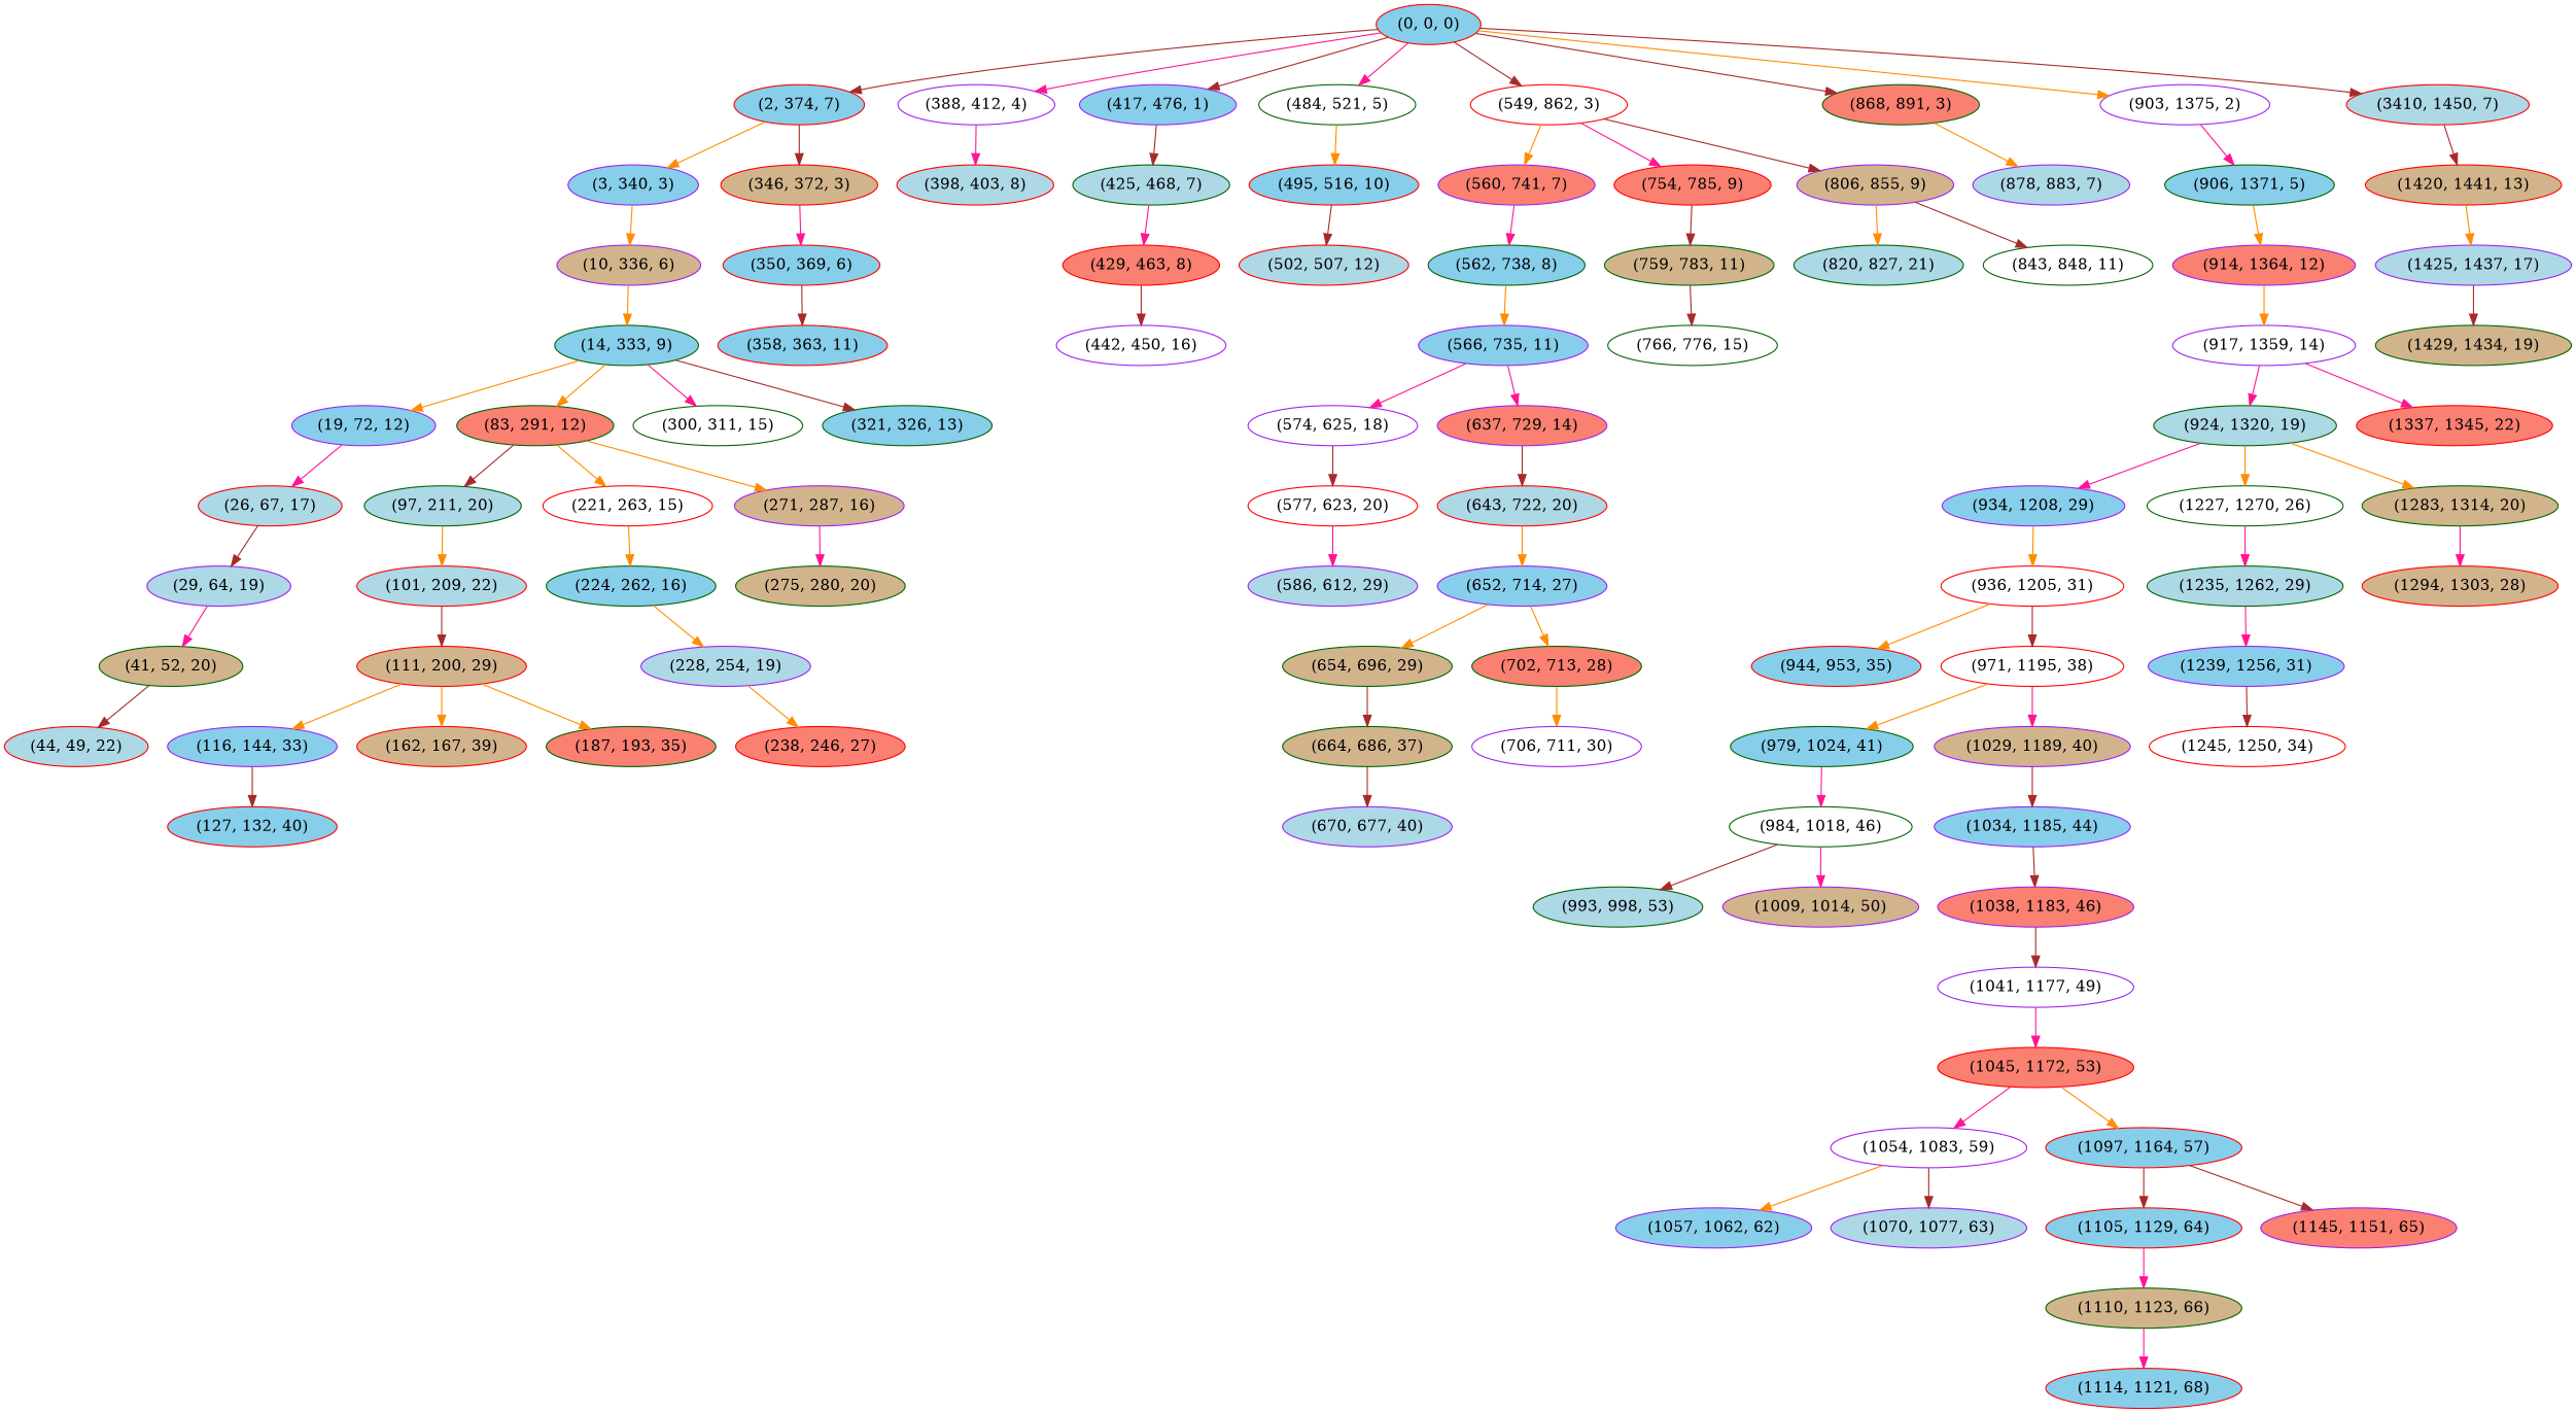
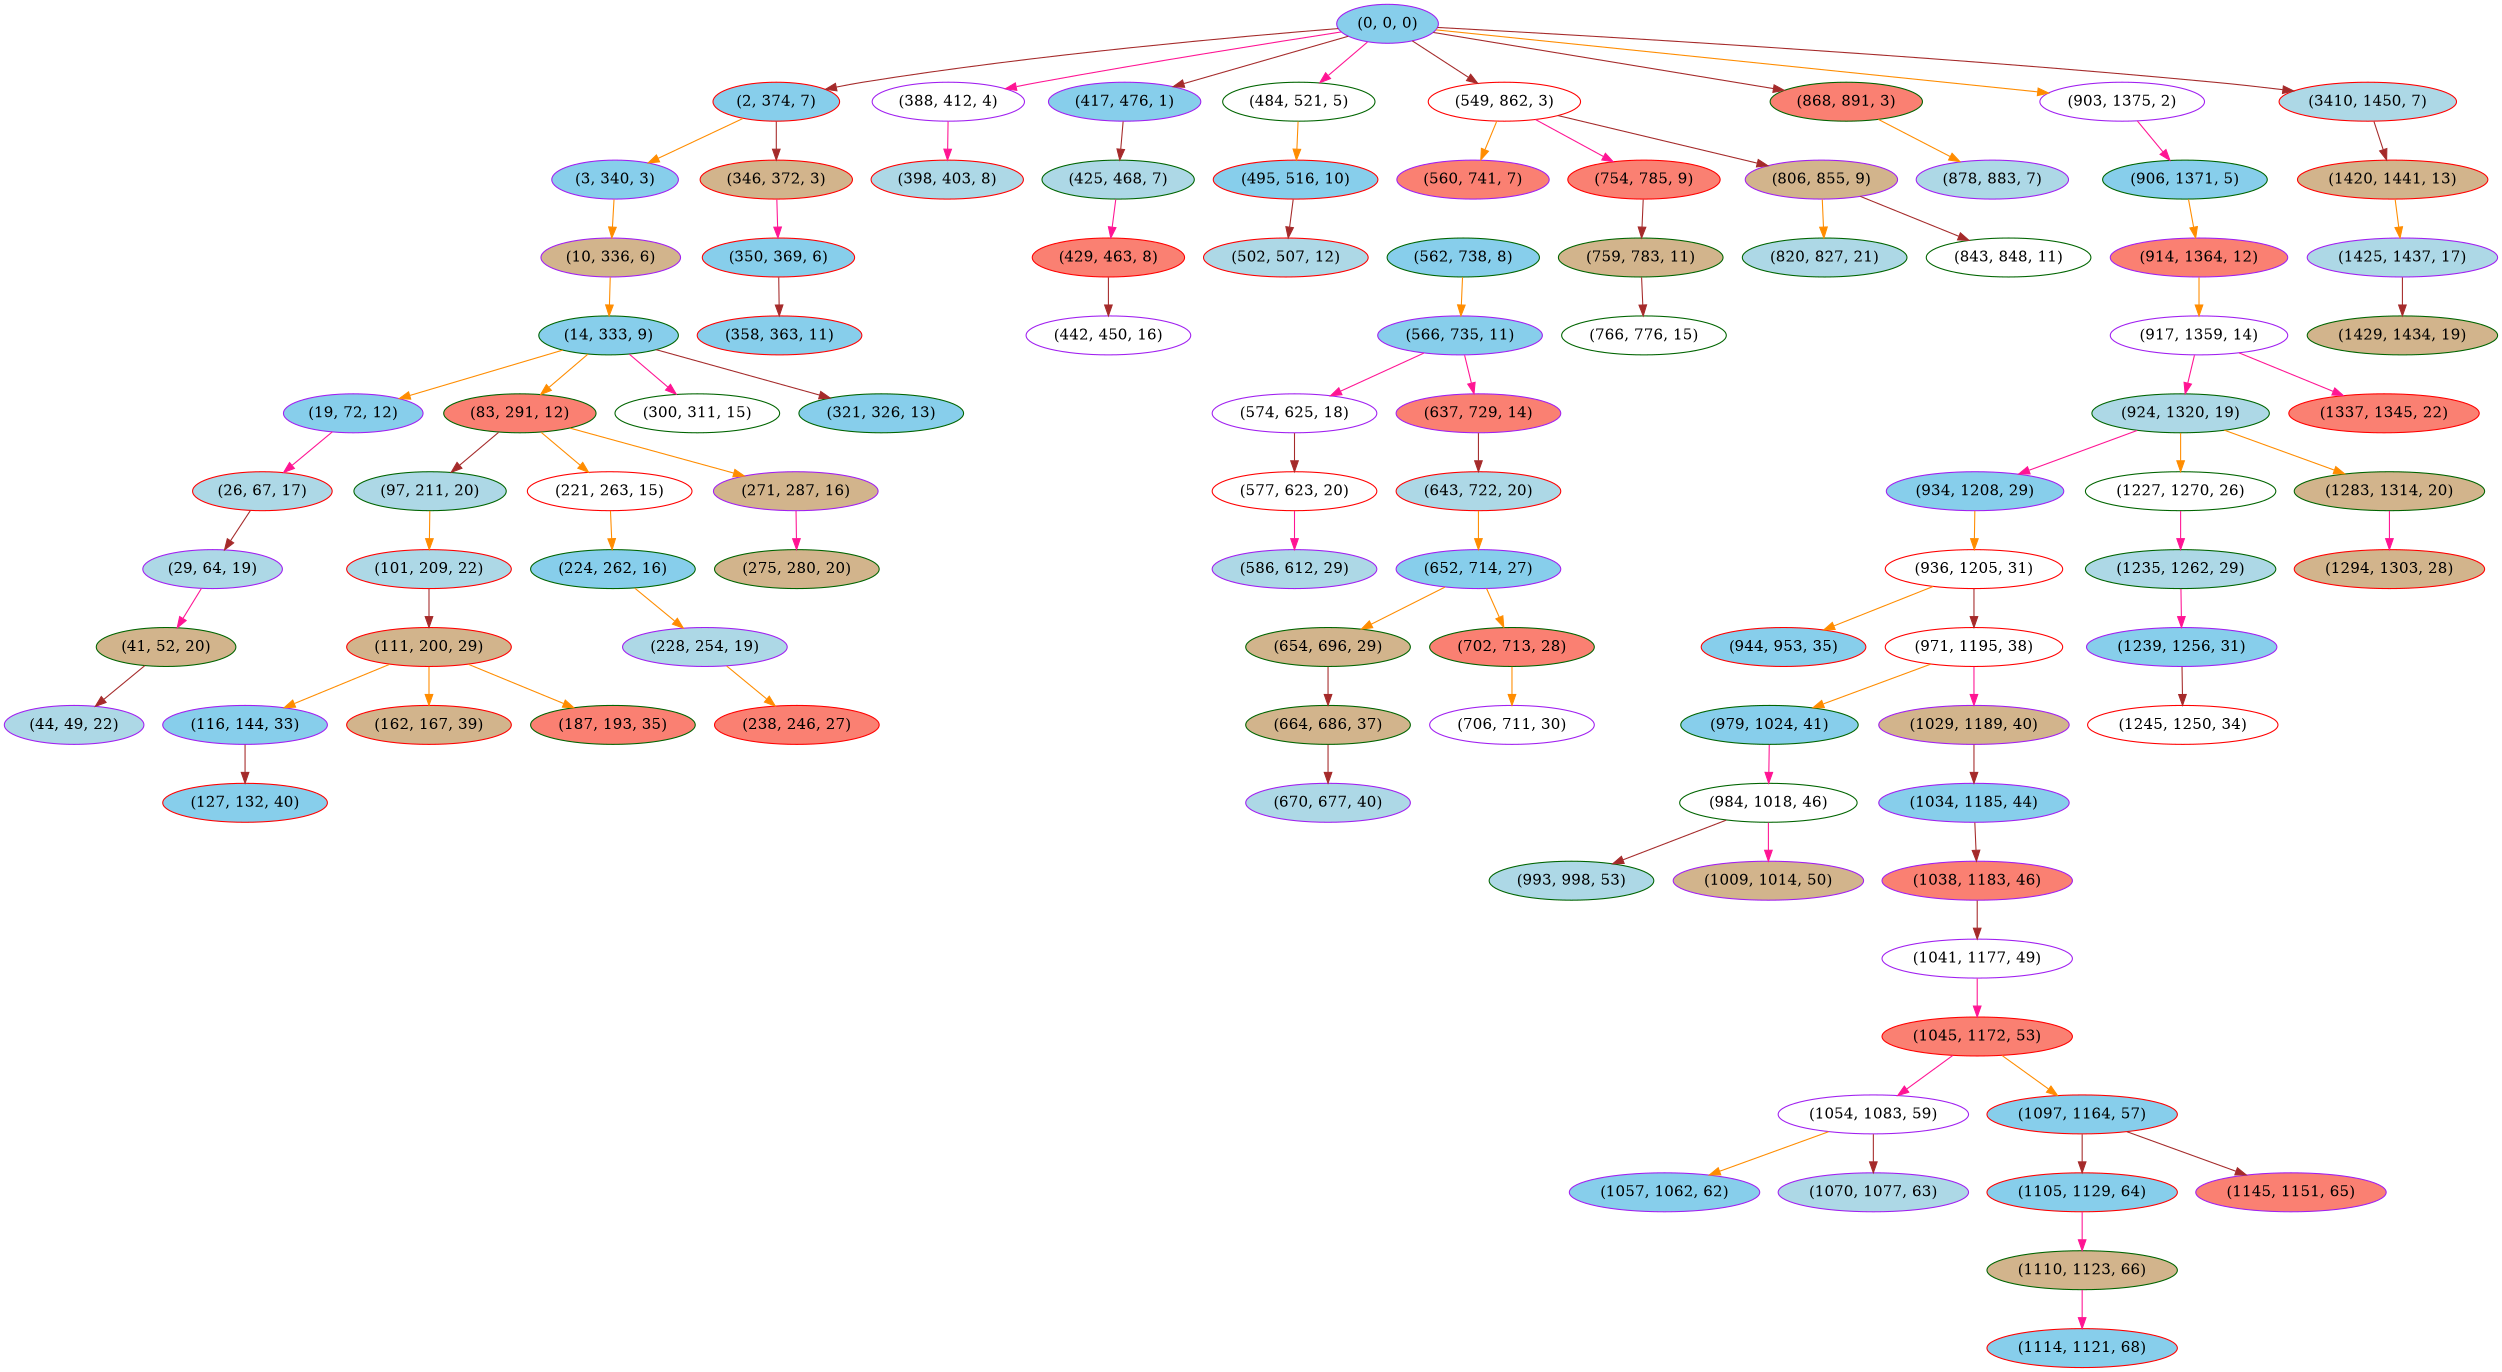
  digraph {
    node [color=purple fillcolor=skyblue style=filled]
    edge [color=brown]
-   "(0, 0, 0)" [color=red]
+   "(0, 0, 0)"
    n2 [color=red label="(2, 374, 7)"]
    "(388, 412, 4)" [fillcolor=white]
    "(417, 476, 1)"
    "(484, 521, 5)" [color=darkgreen fillcolor=white]
    "(549, 862, 3)" [color=red fillcolor=white]
    "(868, 891, 3)" [color=darkgreen fillcolor=salmon]
    "(903, 1375, 2)" [fillcolor=white]
    n9 [color=red fillcolor=lightblue label="(3410, 1450, 7)"]
    "(3, 340, 3)"
    "(346, 372, 3)" [color=red fillcolor=tan]
    "(398, 403, 8)" [color=red fillcolor=lightblue]
    "(425, 468, 7)" [color=darkgreen fillcolor=lightblue]
    "(495, 516, 10)" [color=red]
    "(560, 741, 7)" [fillcolor=salmon]
    "(754, 785, 9)" [color=red fillcolor=salmon]
    "(806, 855, 9)" [fillcolor=tan]
    "(878, 883, 7)" [fillcolor=lightblue]
    "(906, 1371, 5)" [color=darkgreen]
    "(1420, 1441, 13)" [color=red fillcolor=tan]
    "(10, 336, 6)" [fillcolor=tan]
    "(350, 369, 6)" [color=red]
    "(14, 333, 9)" [color=darkgreen]
    "(19, 72, 12)"
    "(83, 291, 12)" [color=darkgreen fillcolor=salmon]
    "(300, 311, 15)" [color=darkgreen fillcolor=white]
    "(321, 326, 13)" [color=darkgreen]
    "(26, 67, 17)" [color=red fillcolor=lightblue]
    "(97, 211, 20)" [color=darkgreen fillcolor=lightblue]
    "(221, 263, 15)" [color=red fillcolor=white]
    "(271, 287, 16)" [fillcolor=tan]
    "(29, 64, 19)" [fillcolor=lightblue]
    "(41, 52, 20)" [color=darkgreen fillcolor=tan]
-   "(44, 49, 22)" [color=red fillcolor=lightblue]
+   "(44, 49, 22)" [fillcolor=lightblue]
    "(101, 209, 22)" [color=red fillcolor=lightblue]
    "(224, 262, 16)" [color=darkgreen]
    "(275, 280, 20)" [color=darkgreen fillcolor=tan]
    "(111, 200, 29)" [color=red fillcolor=tan]
    "(116, 144, 33)"
    "(162, 167, 39)" [color=red fillcolor=tan]
    "(187, 193, 35)" [color=darkgreen fillcolor=salmon]
    "(127, 132, 40)" [color=red]
    "(228, 254, 19)" [fillcolor=lightblue]
    "(238, 246, 27)" [color=red fillcolor=salmon]
    "(358, 363, 11)" [color=red]
    "(429, 463, 8)" [color=red fillcolor=salmon]
    "(442, 450, 16)" [fillcolor=white]
    "(502, 507, 12)" [color=red fillcolor=lightblue]
    "(562, 738, 8)" [color=darkgreen]
    "(759, 783, 11)" [color=darkgreen fillcolor=tan]
    "(820, 827, 21)" [color=darkgreen fillcolor=lightblue]
    "(843, 848, 11)" [color=darkgreen fillcolor=white]
    "(566, 735, 11)"
    "(574, 625, 18)" [fillcolor=white]
    "(637, 729, 14)" [fillcolor=salmon]
    "(577, 623, 20)" [color=red fillcolor=white]
    "(643, 722, 20)" [color=red fillcolor=lightblue]
    "(586, 612, 29)" [fillcolor=lightblue]
    "(652, 714, 27)"
    "(654, 696, 29)" [color=darkgreen fillcolor=tan]
    "(702, 713, 28)" [color=darkgreen fillcolor=salmon]
    "(664, 686, 37)" [color=darkgreen fillcolor=tan]
    "(706, 711, 30)" [fillcolor=white]
    "(670, 677, 40)" [fillcolor=lightblue]
    "(766, 776, 15)" [color=darkgreen fillcolor=white]
    "(914, 1364, 12)" [fillcolor=salmon]
    "(917, 1359, 14)" [fillcolor=white]
    "(924, 1320, 19)" [color=darkgreen fillcolor=lightblue]
    "(1337, 1345, 22)" [color=red fillcolor=salmon]
    "(934, 1208, 29)"
    "(1227, 1270, 26)" [color=darkgreen fillcolor=white]
    "(1283, 1314, 20)" [color=darkgreen fillcolor=tan]
    "(936, 1205, 31)" [color=red fillcolor=white]
    "(1235, 1262, 29)" [color=darkgreen fillcolor=lightblue]
    "(1294, 1303, 28)" [color=red fillcolor=tan]
    "(944, 953, 35)" [color=red]
    "(971, 1195, 38)" [color=red fillcolor=white]
    "(979, 1024, 41)" [color=darkgreen]
    "(1029, 1189, 40)" [fillcolor=tan]
    "(984, 1018, 46)" [color=darkgreen fillcolor=white]
    "(1034, 1185, 44)"
    "(993, 998, 53)" [color=darkgreen fillcolor=lightblue]
    "(1009, 1014, 50)" [fillcolor=tan]
    "(1038, 1183, 46)" [fillcolor=salmon]
    "(1041, 1177, 49)" [fillcolor=white]
    "(1045, 1172, 53)" [color=red fillcolor=salmon]
    "(1054, 1083, 59)" [fillcolor=white]
    "(1097, 1164, 57)" [color=red]
    "(1057, 1062, 62)"
    "(1070, 1077, 63)" [fillcolor=lightblue]
    "(1105, 1129, 64)" [color=red]
    "(1145, 1151, 65)" [fillcolor=salmon]
    "(1110, 1123, 66)" [color=darkgreen fillcolor=tan]
    "(1114, 1121, 68)" [color=red]
    "(1239, 1256, 31)"
    "(1245, 1250, 34)" [color=red fillcolor=white]
    "(1425, 1437, 17)" [fillcolor=lightblue]
    "(1429, 1434, 19)" [color=darkgreen fillcolor=tan]
    "(0, 0, 0)" -> n2
    "(0, 0, 0)" -> "(388, 412, 4)" [color=deeppink]
    "(0, 0, 0)" -> "(417, 476, 1)"
    "(0, 0, 0)" -> "(484, 521, 5)" [color=deeppink]
    "(0, 0, 0)" -> "(549, 862, 3)"
    "(0, 0, 0)" -> "(868, 891, 3)"
    "(0, 0, 0)" -> "(903, 1375, 2)" [color=darkorange]
    "(0, 0, 0)" -> n9
    n2 -> "(3, 340, 3)" [color=darkorange]
    n2 -> "(346, 372, 3)"
    "(388, 412, 4)" -> "(398, 403, 8)" [color=deeppink]
    "(417, 476, 1)" -> "(425, 468, 7)"
    "(484, 521, 5)" -> "(495, 516, 10)" [color=darkorange]
    "(549, 862, 3)" -> "(560, 741, 7)" [color=darkorange]
    "(549, 862, 3)" -> "(754, 785, 9)" [color=deeppink]
    "(549, 862, 3)" -> "(806, 855, 9)"
    "(868, 891, 3)" -> "(878, 883, 7)" [color=darkorange]
    "(903, 1375, 2)" -> "(906, 1371, 5)" [color=deeppink]
    n9 -> "(1420, 1441, 13)"
    "(3, 340, 3)" -> "(10, 336, 6)" [color=darkorange]
    "(346, 372, 3)" -> "(350, 369, 6)" [color=deeppink]
    "(425, 468, 7)" -> "(429, 463, 8)" [color=deeppink]
    "(495, 516, 10)" -> "(502, 507, 12)"
-   "(560, 741, 7)" -> "(562, 738, 8)" [color=deeppink]
    "(754, 785, 9)" -> "(759, 783, 11)"
    "(806, 855, 9)" -> "(820, 827, 21)" [color=darkorange]
    "(806, 855, 9)" -> "(843, 848, 11)"
    "(906, 1371, 5)" -> "(914, 1364, 12)" [color=darkorange]
    "(1420, 1441, 13)" -> "(1425, 1437, 17)" [color=darkorange]
    "(10, 336, 6)" -> "(14, 333, 9)" [color=darkorange]
    "(350, 369, 6)" -> "(358, 363, 11)"
    "(14, 333, 9)" -> "(19, 72, 12)" [color=darkorange]
    "(14, 333, 9)" -> "(83, 291, 12)" [color=darkorange]
    "(14, 333, 9)" -> "(300, 311, 15)" [color=deeppink]
    "(14, 333, 9)" -> "(321, 326, 13)"
    "(19, 72, 12)" -> "(26, 67, 17)" [color=deeppink]
    "(83, 291, 12)" -> "(97, 211, 20)"
    "(83, 291, 12)" -> "(221, 263, 15)" [color=darkorange]
    "(83, 291, 12)" -> "(271, 287, 16)" [color=darkorange]
    "(26, 67, 17)" -> "(29, 64, 19)"
    "(97, 211, 20)" -> "(101, 209, 22)" [color=darkorange]
    "(221, 263, 15)" -> "(224, 262, 16)" [color=darkorange]
    "(271, 287, 16)" -> "(275, 280, 20)" [color=deeppink]
    "(29, 64, 19)" -> "(41, 52, 20)" [color=deeppink]
    "(41, 52, 20)" -> "(44, 49, 22)"
    "(101, 209, 22)" -> "(111, 200, 29)"
    "(224, 262, 16)" -> "(228, 254, 19)" [color=darkorange]
    "(111, 200, 29)" -> "(116, 144, 33)" [color=darkorange]
    "(111, 200, 29)" -> "(162, 167, 39)" [color=darkorange]
    "(111, 200, 29)" -> "(187, 193, 35)" [color=darkorange]
    "(116, 144, 33)" -> "(127, 132, 40)"
    "(228, 254, 19)" -> "(238, 246, 27)" [color=darkorange]
    "(429, 463, 8)" -> "(442, 450, 16)"
    "(562, 738, 8)" -> "(566, 735, 11)" [color=darkorange]
    "(759, 783, 11)" -> "(766, 776, 15)"
    "(566, 735, 11)" -> "(574, 625, 18)" [color=deeppink]
    "(566, 735, 11)" -> "(637, 729, 14)" [color=deeppink]
    "(574, 625, 18)" -> "(577, 623, 20)"
    "(637, 729, 14)" -> "(643, 722, 20)"
    "(577, 623, 20)" -> "(586, 612, 29)" [color=deeppink]
    "(643, 722, 20)" -> "(652, 714, 27)" [color=darkorange]
    "(652, 714, 27)" -> "(654, 696, 29)" [color=darkorange]
    "(652, 714, 27)" -> "(702, 713, 28)" [color=darkorange]
    "(654, 696, 29)" -> "(664, 686, 37)"
    "(702, 713, 28)" -> "(706, 711, 30)" [color=darkorange]
    "(664, 686, 37)" -> "(670, 677, 40)"
    "(914, 1364, 12)" -> "(917, 1359, 14)" [color=darkorange]
    "(917, 1359, 14)" -> "(924, 1320, 19)" [color=deeppink]
    "(917, 1359, 14)" -> "(1337, 1345, 22)" [color=deeppink]
    "(924, 1320, 19)" -> "(934, 1208, 29)" [color=deeppink]
    "(924, 1320, 19)" -> "(1227, 1270, 26)" [color=darkorange]
    "(924, 1320, 19)" -> "(1283, 1314, 20)" [color=darkorange]
    "(934, 1208, 29)" -> "(936, 1205, 31)" [color=darkorange]
    "(1227, 1270, 26)" -> "(1235, 1262, 29)" [color=deeppink]
    "(1283, 1314, 20)" -> "(1294, 1303, 28)" [color=deeppink]
    "(936, 1205, 31)" -> "(944, 953, 35)" [color=darkorange]
    "(936, 1205, 31)" -> "(971, 1195, 38)"
    "(1235, 1262, 29)" -> "(1239, 1256, 31)" [color=deeppink]
    "(971, 1195, 38)" -> "(979, 1024, 41)" [color=darkorange]
    "(971, 1195, 38)" -> "(1029, 1189, 40)" [color=deeppink]
    "(979, 1024, 41)" -> "(984, 1018, 46)" [color=deeppink]
    "(1029, 1189, 40)" -> "(1034, 1185, 44)"
    "(984, 1018, 46)" -> "(993, 998, 53)"
    "(984, 1018, 46)" -> "(1009, 1014, 50)" [color=deeppink]
    "(1034, 1185, 44)" -> "(1038, 1183, 46)"
    "(1038, 1183, 46)" -> "(1041, 1177, 49)"
    "(1041, 1177, 49)" -> "(1045, 1172, 53)" [color=deeppink]
    "(1045, 1172, 53)" -> "(1054, 1083, 59)" [color=deeppink]
    "(1045, 1172, 53)" -> "(1097, 1164, 57)" [color=darkorange]
    "(1054, 1083, 59)" -> "(1057, 1062, 62)" [color=darkorange]
    "(1054, 1083, 59)" -> "(1070, 1077, 63)"
    "(1097, 1164, 57)" -> "(1105, 1129, 64)"
    "(1097, 1164, 57)" -> "(1145, 1151, 65)"
    "(1105, 1129, 64)" -> "(1110, 1123, 66)" [color=deeppink]
    "(1110, 1123, 66)" -> "(1114, 1121, 68)" [color=deeppink]
    "(1239, 1256, 31)" -> "(1245, 1250, 34)"
    "(1425, 1437, 17)" -> "(1429, 1434, 19)"
  }
